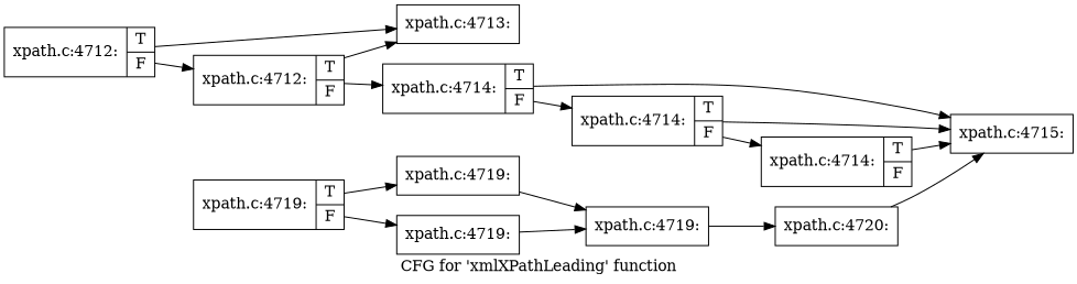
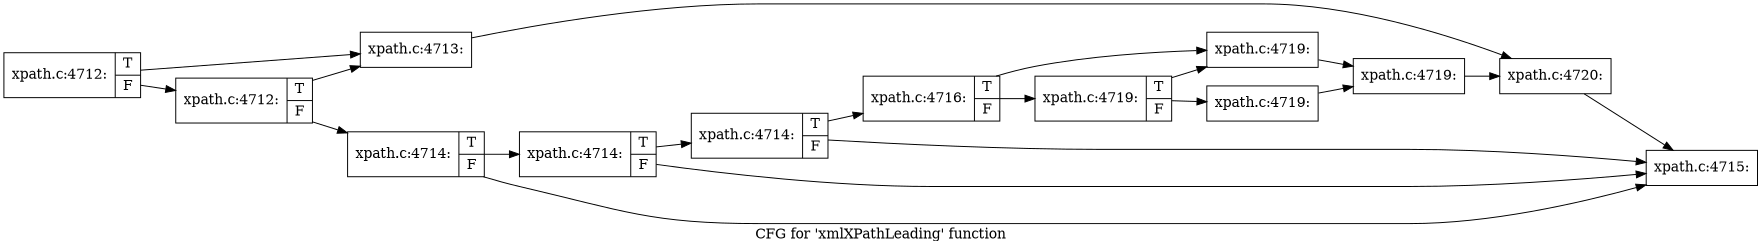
  digraph {
    label="CFG for 'xmlXPathLeading' function"
    rankdir=LR
    node [shape=record]
    n1 [label="{xpath.c:4713:}"]
    n2 [label="{xpath.c:4720:}"]
    n3 [label="{xpath.c:4712:|{<s0>T|<s1>F}}"]
    n4 [label="{xpath.c:4712:|{<s0>T|<s1>F}}"]
    n5 [label="{xpath.c:4715:}"]
    n6 [label="{xpath.c:4714:|{<s0>T|<s1>F}}"]
    n7 [label="{xpath.c:4714:|{<s0>T|<s1>F}}"]
    n8 [label="{xpath.c:4714:|{<s0>T|<s1>F}}"]
+   n9 [label="{xpath.c:4716:|{<s0>T|<s1>F}}"]
    n10 [label="{xpath.c:4719:|{<s0>T|<s1>F}}"]
    n11 [label="{xpath.c:4719:}"]
    n12 [label="{xpath.c:4719:}"]
    n13 [label="{xpath.c:4719:}"]
+   n1 -> n2
    n2 -> n5
    n3 -> n1
    n3 -> n4
    n4 -> n1
    n4 -> n6
    n6 -> n5
    n6 -> n7
    n7 -> n5
    n7 -> n8
    n8 -> n5
+   n8 -> n9
+   n9 -> n10
+   n9 -> n11
    n10 -> n11
    n10 -> n12
    n11 -> n13
    n12 -> n13
    n13 -> n2
  }
